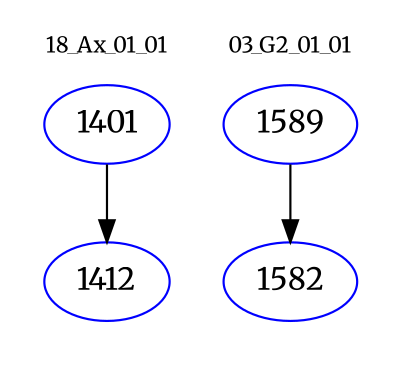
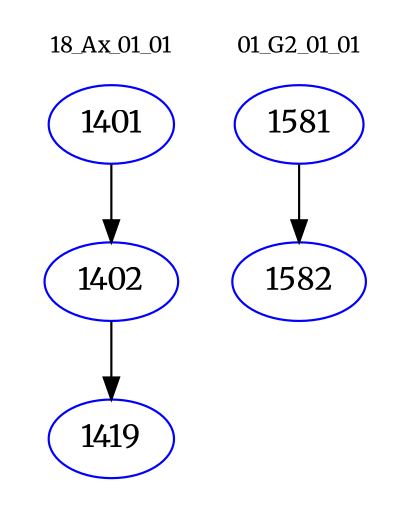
  digraph {
    fontname=Merriweather
    node [color=blue fontname=Merriweather]
    edge [color=black fontname=Merriweather]
-   n1 [label=1412]
+   n1 [label=1402]
    n2 [label=1401]
-   n4 [label=1589]
+   n3 [label=1419]
+   n4 [label=1581]
    n5 [label=1582]
    subgraph cluster_1 {
      color=white
      fontsize=10
      label="18_Ax_01_01"
      n1
      n2
+     n3
    }
    subgraph cluster_2 {
      color=white
      fontsize=10
-     label="03_G2_01_01"
+     label="01_G2_01_01"
      n4
      n5
    }
+   n1 -> n3
    n2 -> n1
    n4 -> n5
  }
